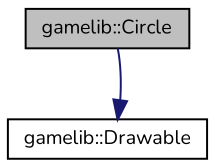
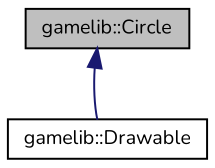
  digraph {
    fontname=Nunito
    node [color=black fontname=Nunito fontsize=10 shape=record style=filled]
    n1 [fillcolor=grey75 fontcolor=black height=0.2 label="gamelib::Circle" width=0.4]
    n2 [fillcolor=white height=0.2 label="gamelib::Drawable" width=0.4]
-   n2 -> n1 [color=midnightblue dir=back fontname=Nunito fontsize=10 labelfontname=Helvetica labelfontsize=10 style=solid]
+   n1 -> n2 [color=midnightblue dir=back fontname=Nunito fontsize=10 labelfontname=Helvetica labelfontsize=10 style=solid]
  }
